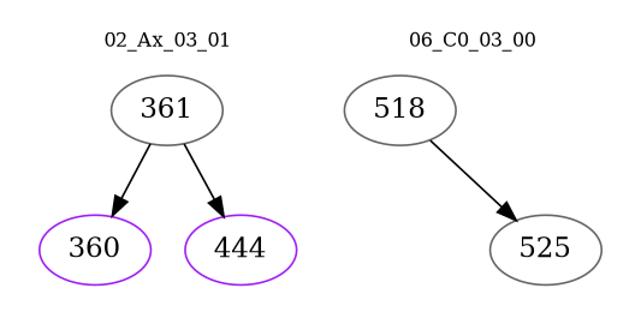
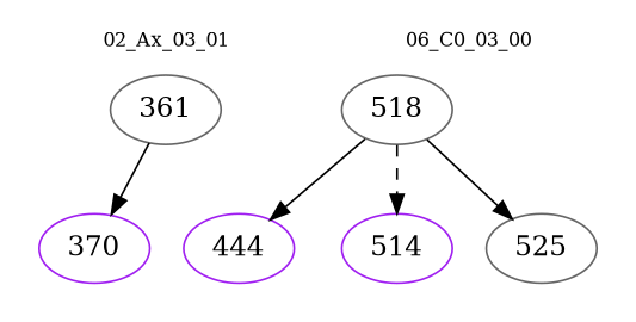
  digraph {
    node [color=gray40]
    edge [color=black style=solid]
    n1 [label=361]
-   n2 [color=purple label=360]
+   n2 [color=purple label=370]
    n3 [color=purple label=444]
    n4 [label=518]
+   n5 [color=purple label=514]
    n6 [label=525]
    subgraph cluster_1 {
      color=white
      fontsize=10
      label="02_Ax_03_01"
      n1
      n2
      n3
    }
    subgraph cluster_2 {
      color=white
      fontsize=10
      label="06_C0_03_00"
      n4
+     n5
      n6
    }
    n1 -> n2
-   n1 -> n3
+   n4 -> n3
+   n4 -> n5 [style=dashed]
    n4 -> n6
  }
